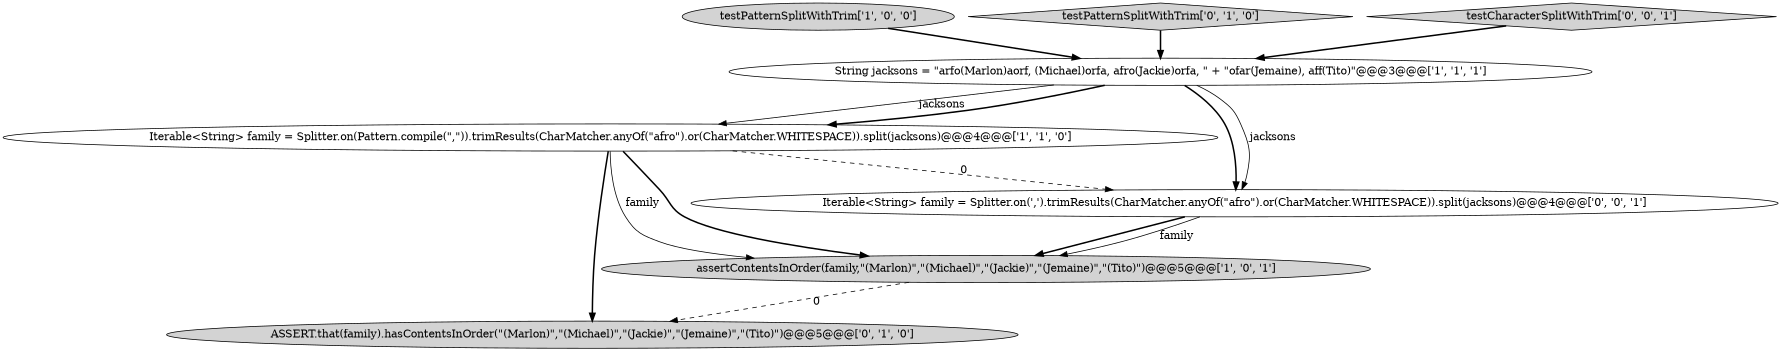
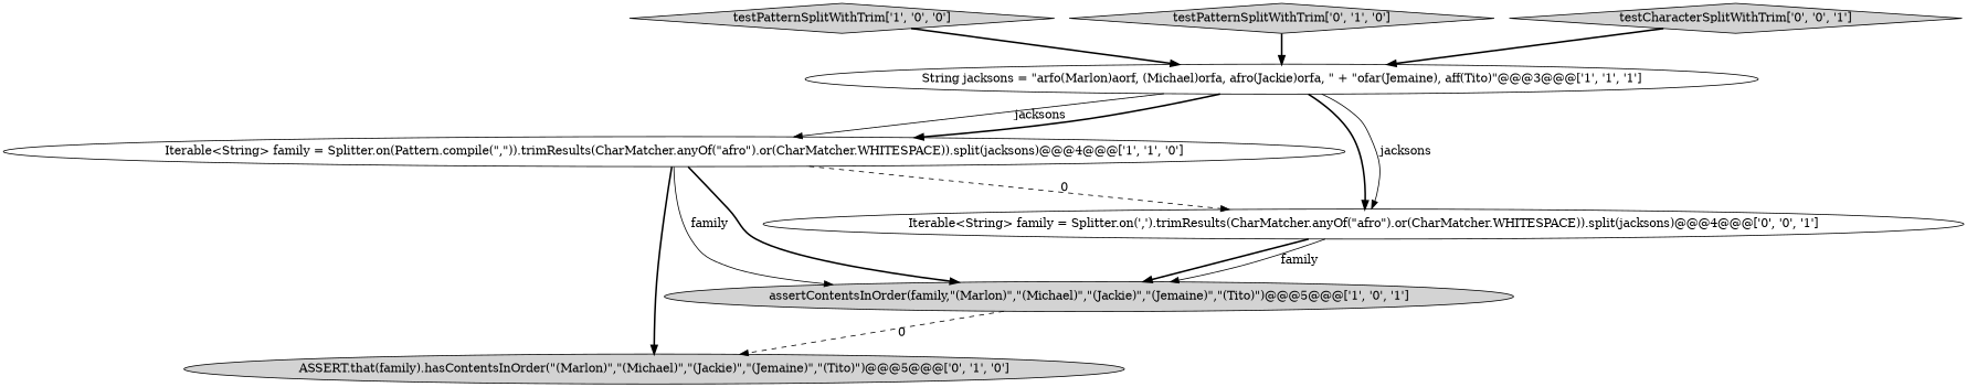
  digraph {
    node [fillcolor=lightgray shape=ellipse style=filled]
    edge [style=bold]
    n1 [fillcolor=white label="String jacksons = \"arfo(Marlon)aorf, (Michael)orfa, afro(Jackie)orfa, \" + \"ofar(Jemaine), aff(Tito)\"@@@3@@@['1', '1', '1']"]
    n2 [fillcolor=white label="Iterable<String> family = Splitter.on(Pattern.compile(\",\")).trimResults(CharMatcher.anyOf(\"afro\").or(CharMatcher.WHITESPACE)).split(jacksons)@@@4@@@['1', '1', '0']"]
    n3 [fillcolor=white label="Iterable<String> family = Splitter.on(',').trimResults(CharMatcher.anyOf(\"afro\").or(CharMatcher.WHITESPACE)).split(jacksons)@@@4@@@['0', '0', '1']"]
-   n4 [label="testPatternSplitWithTrim['1', '0', '0']"]
+   n4 [label="testPatternSplitWithTrim['1', '0', '0']" shape=diamond]
    n5 [label="testPatternSplitWithTrim['0', '1', '0']" shape=diamond]
    n6 [label="ASSERT.that(family).hasContentsInOrder(\"(Marlon)\",\"(Michael)\",\"(Jackie)\",\"(Jemaine)\",\"(Tito)\")@@@5@@@['0', '1', '0']"]
    n7 [label="assertContentsInOrder(family,\"(Marlon)\",\"(Michael)\",\"(Jackie)\",\"(Jemaine)\",\"(Tito)\")@@@5@@@['1', '0', '1']"]
    n8 [label="testCharacterSplitWithTrim['0', '0', '1']" shape=diamond]
    n1 -> n2 [label=jacksons style=solid]
    n1 -> n2
    n1 -> n3
    n1 -> n3 [label=jacksons style=solid]
    n2 -> n3 [label=0 style=dashed]
    n2 -> n6
    n2 -> n7 [label=family style=solid]
    n2 -> n7
    n3 -> n7
    n3 -> n7 [label=family style=solid]
    n4 -> n1
    n5 -> n1
    n7 -> n6 [label=0 style=dashed]
    n8 -> n1
  }
